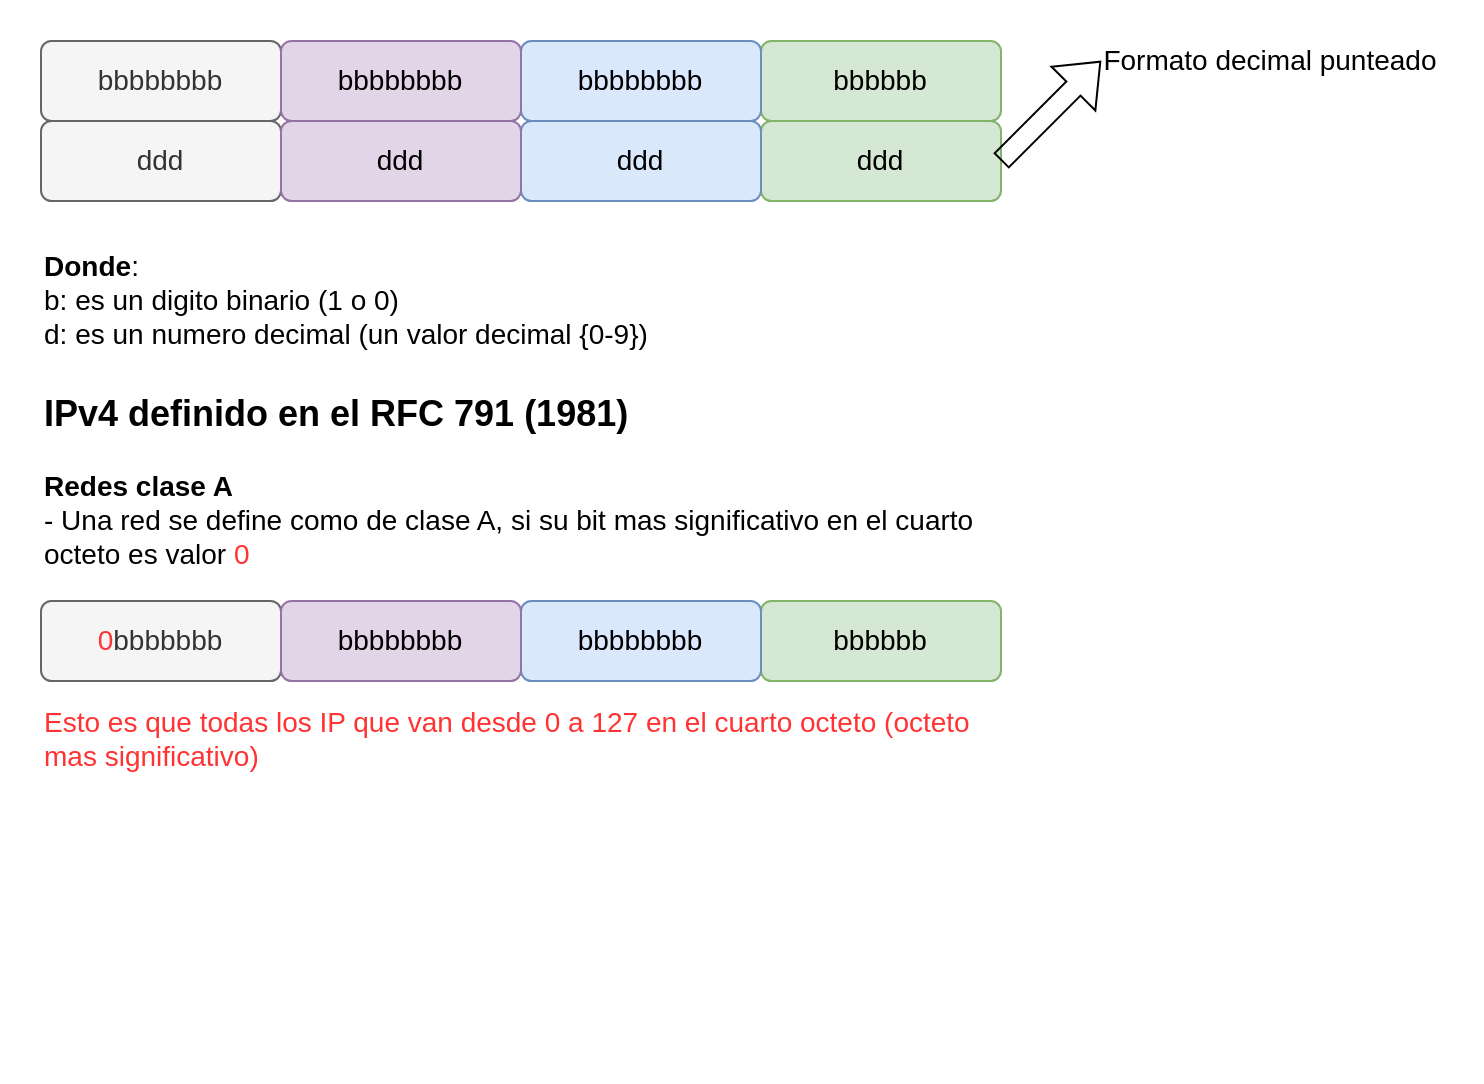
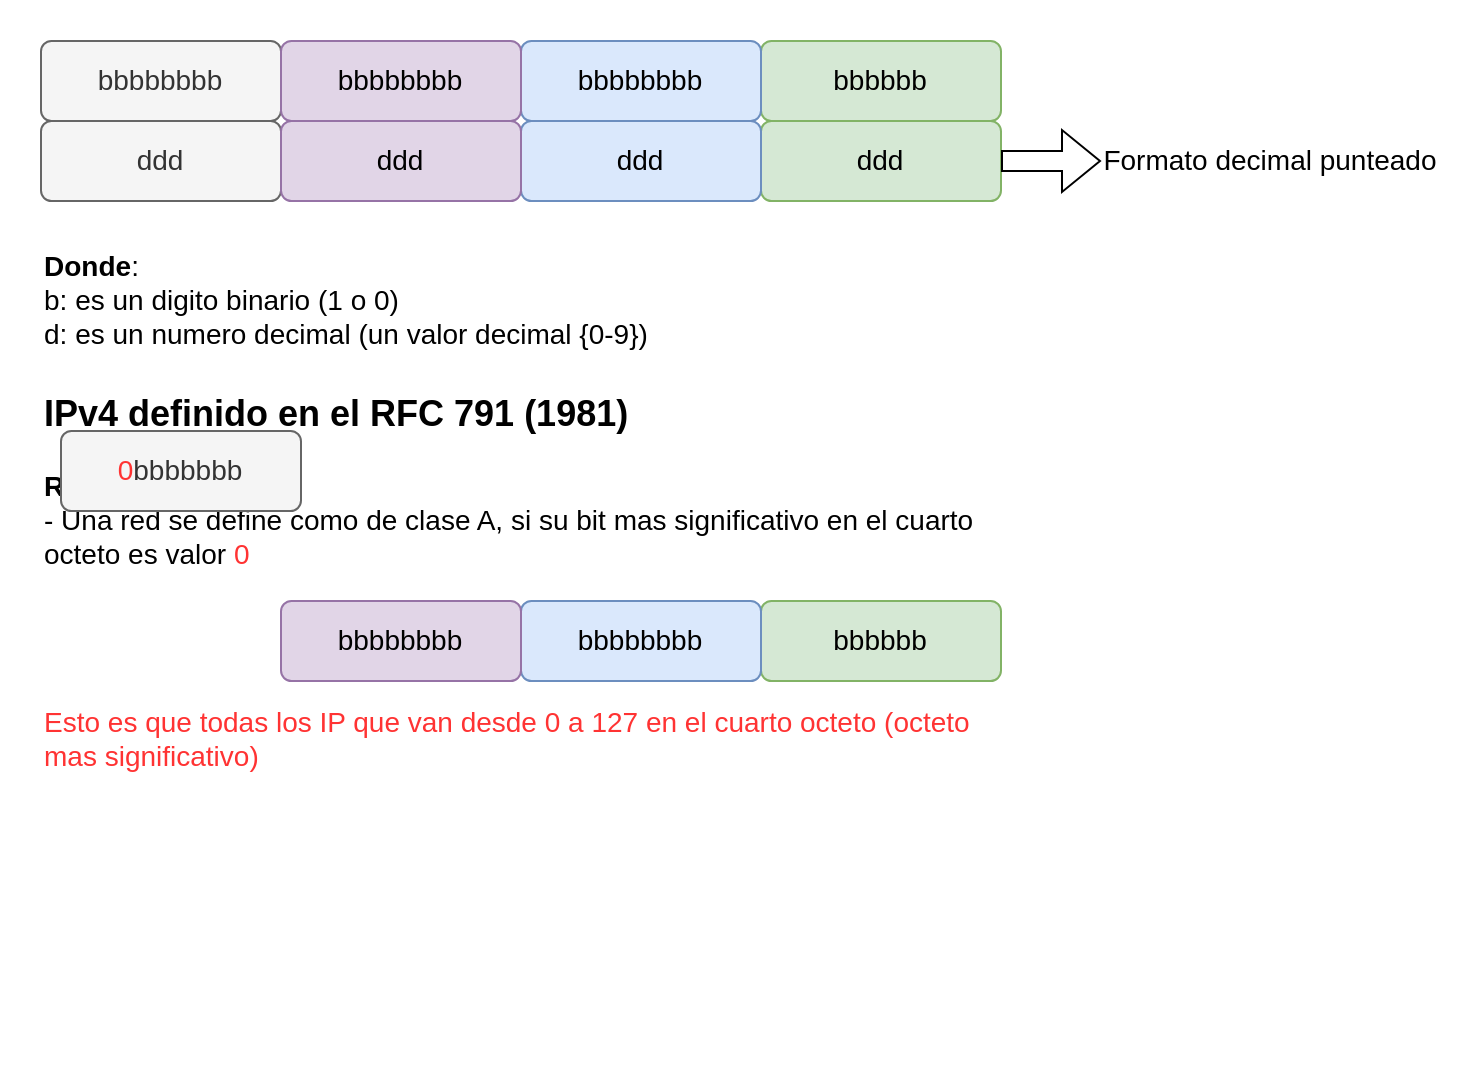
  <mxCell id="0" />
  <mxCell id="1" parent="0" />
  <mxCell id="2" value="bbbbbbbb" style="rounded=1;whiteSpace=wrap;html=1;arcSize=13;fontSize=14;fillColor=#f5f5f5;strokeColor=#666666;fontColor=#333333;" vertex="1" parent="1"><mxGeometry x="20" y="20" width="120" height="40" as="geometry" /></mxCell>
  <mxCell id="3" value="bbbbbb" style="rounded=1;whiteSpace=wrap;html=1;arcSize=13;fontSize=14;fillColor=#d5e8d4;strokeColor=#82b366;" vertex="1" parent="1"><mxGeometry x="380" y="20" width="120" height="40" as="geometry" /></mxCell>
  <mxCell id="4" value="bbbbbbbb" style="rounded=1;whiteSpace=wrap;html=1;arcSize=13;fontSize=14;fillColor=#dae8fc;strokeColor=#6c8ebf;" vertex="1" parent="1"><mxGeometry x="260" y="20" width="120" height="40" as="geometry" /></mxCell>
  <mxCell id="5" value="bbbbbbbb" style="rounded=1;whiteSpace=wrap;html=1;arcSize=13;fontSize=14;fillColor=#e1d5e7;strokeColor=#9673a6;" vertex="1" parent="1"><mxGeometry x="140" y="20" width="120" height="40" as="geometry" /></mxCell>
  <mxCell id="6" value="ddd" style="rounded=1;whiteSpace=wrap;html=1;arcSize=13;fontSize=14;fillColor=#f5f5f5;strokeColor=#666666;fontColor=#333333;" vertex="1" parent="1"><mxGeometry x="20" y="60" width="120" height="40" as="geometry" /></mxCell>
  <mxCell id="7" value="ddd" style="rounded=1;whiteSpace=wrap;html=1;arcSize=13;fontSize=14;fillColor=#d5e8d4;strokeColor=#82b366;" vertex="1" parent="1"><mxGeometry x="380" y="60" width="120" height="40" as="geometry" /></mxCell>
  <mxCell id="8" value="ddd" style="rounded=1;whiteSpace=wrap;html=1;arcSize=13;fontSize=14;fillColor=#dae8fc;strokeColor=#6c8ebf;" vertex="1" parent="1"><mxGeometry x="260" y="60" width="120" height="40" as="geometry" /></mxCell>
  <mxCell id="9" value="ddd" style="rounded=1;whiteSpace=wrap;html=1;arcSize=13;fontSize=14;fillColor=#e1d5e7;strokeColor=#9673a6;" vertex="1" parent="1"><mxGeometry x="140" y="60" width="120" height="40" as="geometry" /></mxCell>
- <mxCell id="10" value="Formato decimal punteado" style="text;html=1;align=center;verticalAlign=middle;whiteSpace=wrap;rounded=0;fontSize=14;" vertex="1" parent="1"><mxGeometry x="550" y="15" width="170" height="30" as="geometry" /></mxCell>
+ <mxCell id="10" value="Formato decimal punteado" style="text;html=1;align=center;verticalAlign=middle;whiteSpace=wrap;rounded=0;fontSize=14;" vertex="1" parent="1"><mxGeometry x="550" y="65" width="170" height="30" as="geometry" /></mxCell>
  <mxCell id="11" value="" style="shape=flexArrow;endArrow=classic;html=1;rounded=0;entryX=0;entryY=0.5;entryDx=0;entryDy=0;exitX=1;exitY=0.5;exitDx=0;exitDy=0;" edge="1" parent="1" source="7" target="10"><mxGeometry width="50" height="50" relative="1" as="geometry"><mxPoint x="380" y="280" as="sourcePoint" /><mxPoint x="430" y="230" as="targetPoint" /></mxGeometry></mxCell>
  <mxCell id="12" value="&lt;b&gt;Donde&lt;/b&gt;:&lt;div&gt;b: es un digito binario (1 o 0)&lt;br&gt;&lt;div&gt;d: es un numero decimal (un valor decimal {0-9})&lt;/div&gt;&lt;/div&gt;" style="text;html=1;align=left;verticalAlign=top;whiteSpace=wrap;rounded=0;fontSize=14;" vertex="1" parent="1"><mxGeometry x="20" y="118" width="480" height="62" as="geometry" /></mxCell>
  <mxCell id="13" value="&lt;b&gt;&lt;font style=&quot;font-size: 18px;&quot;&gt;IPv4 definido en el RFC 791 (1981)&lt;/font&gt;&lt;/b&gt;&lt;div&gt;&lt;br&gt;&lt;/div&gt;&lt;div&gt;&lt;b&gt;Redes clase A&lt;/b&gt;&lt;/div&gt;&lt;div&gt;- Una red se define como de clase A, si su bit mas significativo en el cuarto octeto es valor &lt;font style=&quot;color: rgb(255, 51, 51);&quot;&gt;0&lt;/font&gt;&lt;/div&gt;&lt;div&gt;&lt;font style=&quot;color: rgb(255, 51, 51);&quot;&gt;&lt;br&gt;&lt;/font&gt;&lt;/div&gt;&lt;div&gt;&lt;font style=&quot;color: rgb(255, 51, 51);&quot;&gt;&lt;br&gt;&lt;/font&gt;&lt;/div&gt;&lt;div&gt;&lt;font style=&quot;color: rgb(255, 51, 51);&quot;&gt;&lt;br&gt;&lt;/font&gt;&lt;/div&gt;&lt;div&gt;&lt;font style=&quot;color: rgb(255, 51, 51);&quot;&gt;&lt;br&gt;&lt;/font&gt;&lt;/div&gt;&lt;div&gt;&lt;font color=&quot;#ff3333&quot;&gt;Esto es que todas los IP que van desde 0 a 127 en el cuarto octeto (octeto mas significativo)&amp;nbsp;&lt;/font&gt;&lt;/div&gt;" style="text;html=1;align=left;verticalAlign=top;whiteSpace=wrap;rounded=0;fontSize=14;" vertex="1" parent="1"><mxGeometry x="20" y="190" width="480" height="330" as="geometry" /></mxCell>
- <mxCell id="14" value="&lt;font style=&quot;color: rgb(255, 51, 51);&quot;&gt;0&lt;/font&gt;bbbbbbb" style="rounded=1;whiteSpace=wrap;html=1;arcSize=13;fontSize=14;fillColor=#f5f5f5;strokeColor=#666666;fontColor=#333333;" vertex="1" parent="1"><mxGeometry x="20" y="300" width="120" height="40" as="geometry" /></mxCell>
+ <mxCell id="14" value="&lt;font style=&quot;color: rgb(255, 51, 51);&quot;&gt;0&lt;/font&gt;bbbbbbb" style="rounded=1;whiteSpace=wrap;html=1;arcSize=13;fontSize=14;fillColor=#f5f5f5;strokeColor=#666666;fontColor=#333333;" vertex="1" parent="1"><mxGeometry x="30" y="215" width="120" height="40" as="geometry" /></mxCell>
  <mxCell id="15" value="bbbbbb" style="rounded=1;whiteSpace=wrap;html=1;arcSize=13;fontSize=14;fillColor=#d5e8d4;strokeColor=#82b366;" vertex="1" parent="1"><mxGeometry x="380" y="300" width="120" height="40" as="geometry" /></mxCell>
  <mxCell id="16" value="bbbbbbbb" style="rounded=1;whiteSpace=wrap;html=1;arcSize=13;fontSize=14;fillColor=#dae8fc;strokeColor=#6c8ebf;" vertex="1" parent="1"><mxGeometry x="260" y="300" width="120" height="40" as="geometry" /></mxCell>
  <mxCell id="17" value="bbbbbbbb" style="rounded=1;whiteSpace=wrap;html=1;arcSize=13;fontSize=14;fillColor=#e1d5e7;strokeColor=#9673a6;" vertex="1" parent="1"><mxGeometry x="140" y="300" width="120" height="40" as="geometry" /></mxCell>
